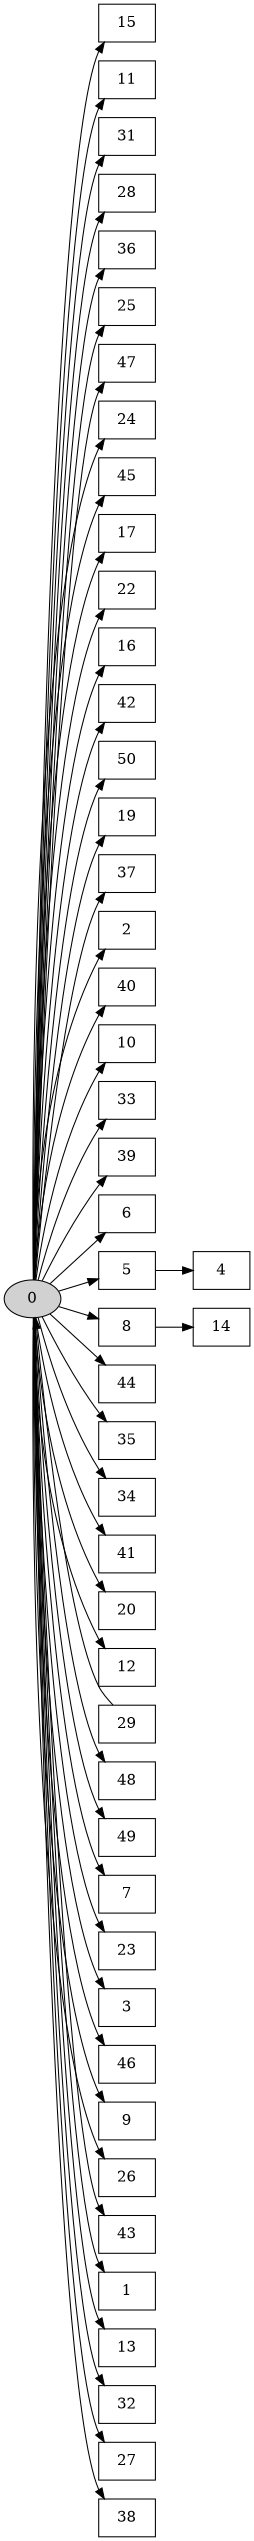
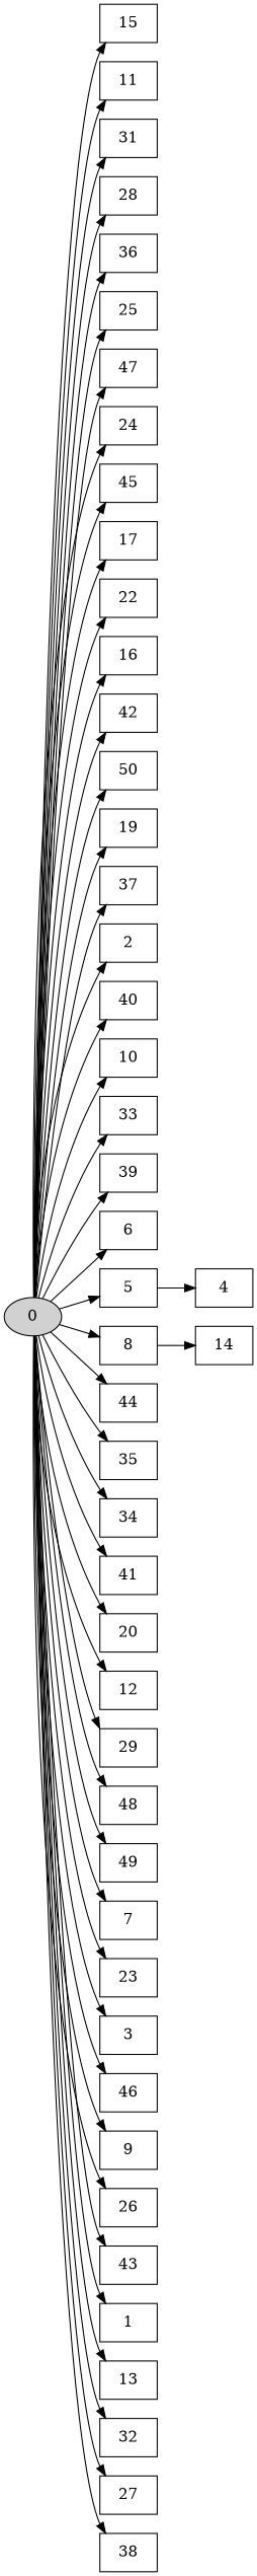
  digraph {
    rankdir=LR
    node [fillcolor=white style=filled shape=box]
    0 [fillcolor=grey82 shape=""]
    n2 [label="15\n"]
    n3 [label="11\n"]
    n4 [label="31\n"]
    n5 [label="28\n"]
    n6 [label="36\n"]
    n7 [label="25\n"]
    n8 [label="47\n"]
    n9 [label="24\n"]
    n10 [label="45\n"]
    n11 [label="17\n"]
    n12 [label="22\n"]
    n13 [label="16\n"]
    n14 [label="42\n"]
    n15 [label="50\n"]
    n16 [label="19\n"]
    n17 [label="37\n"]
    n18 [label="2\n"]
    n19 [label="40\n"]
    n20 [label="10\n"]
    n21 [label="33\n"]
    n22 [label="39\n"]
    n23 [label="6\n"]
    n24 [label="5\n"]
    n25 [label="8\n"]
    n26 [label="44\n"]
    n27 [label="35\n"]
    n28 [label="34\n"]
    n29 [label="41\n"]
    n30 [label="20\n"]
    n31 [label="12\n"]
    n32 [label="29\n"]
    n33 [label="48\n"]
    n34 [label="49\n"]
    n35 [label="7\n"]
    n36 [label="23\n"]
    n37 [label="3\n"]
    n38 [label="46\n"]
    n39 [label="9\n"]
    n40 [label="26\n"]
    n41 [label="43\n"]
    n42 [label="1\n"]
    n43 [label="13\n"]
    n44 [label="32\n"]
    n45 [label="27\n"]
    n46 [label="38\n"]
    n47 [label="4\n"]
    n48 [label="14\n"]
    0 -> n2
    0 -> n3
    0 -> n4
    0 -> n5
    0 -> n6
    0 -> n7
    0 -> n8
    0 -> n9
    0 -> n10
    0 -> n11
    0 -> n12
    0 -> n13
    0 -> n14
    0 -> n15
    0 -> n16
    0 -> n17
    0 -> n18
    0 -> n19
    0 -> n20
    0 -> n21
    0 -> n22
    0 -> n23
    0 -> n24
    0 -> n25
    0 -> n26
    0 -> n27
    0 -> n28
    0 -> n29
    0 -> n30
    0 -> n31
-   n32 -> 0
+   0 -> n32
    0 -> n33
    0 -> n34
    0 -> n35
    0 -> n36
    0 -> n37
    0 -> n38
    0 -> n39
    0 -> n40
    0 -> n41
    0 -> n42
    0 -> n43
    0 -> n44
    0 -> n45
    0 -> n46
    n24 -> n47
    n25 -> n48
  }
